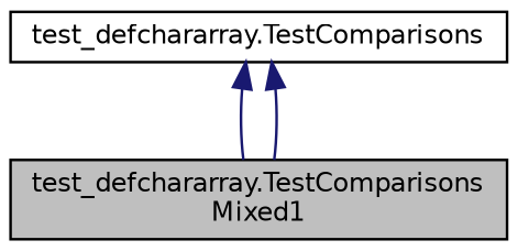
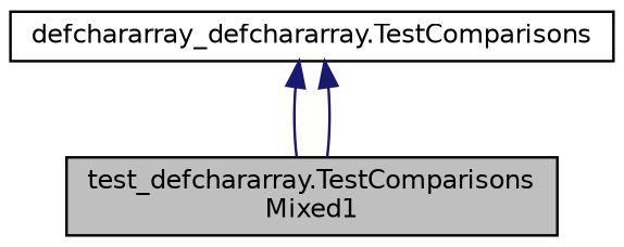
  digraph {
    node [color=black fontname=Helvetica fontsize=10 shape=record style=filled]
    edge [color=midnightblue dir=back fontname=Helvetica fontsize=10 labelfontname=Helvetica labelfontsize=10 style=solid]
    n1 [fillcolor=grey75 fontcolor=black height=0.2 label="test_defchararray.TestComparisons\lMixed1" width=0.4]
-   n2 [fillcolor=white height=0.2 label="test_defchararray.TestComparisons" width=0.4]
+   n2 [fillcolor=white height=0.2 label="defchararray_defchararray.TestComparisons" width=0.4]
    n2 -> n1
    n2 -> n1
  }
